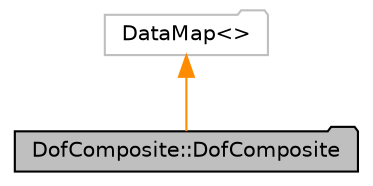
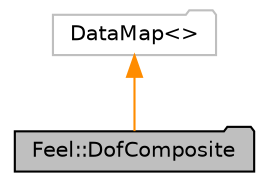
  digraph {
    node [fontname=Helvetica fontsize=10 shape=folder style=filled]
-   n1 [color=black fillcolor=grey75 fontcolor=black height=0.2 label="DofComposite::DofComposite" width=0.4]
+   n1 [color=black fillcolor=grey75 fontcolor=black height=0.2 label="Feel::DofComposite" width=0.4]
    n2 [color=grey75 fillcolor=white height=0.2 label="DataMap\<\>" width=0.4]
    n2 -> n1 [color=darkorange dir=back fontname=Helvetica fontsize=10 labelfontname=Helvetica labelfontsize=10 style=solid]
  }
